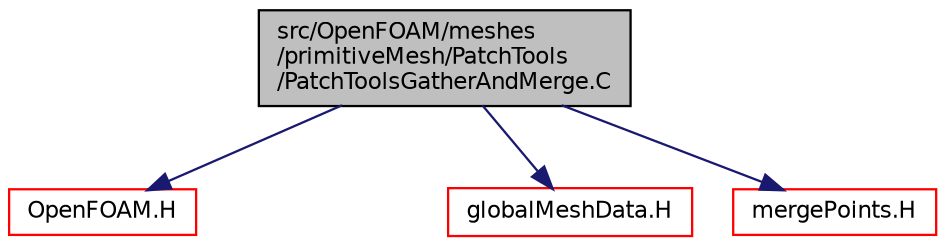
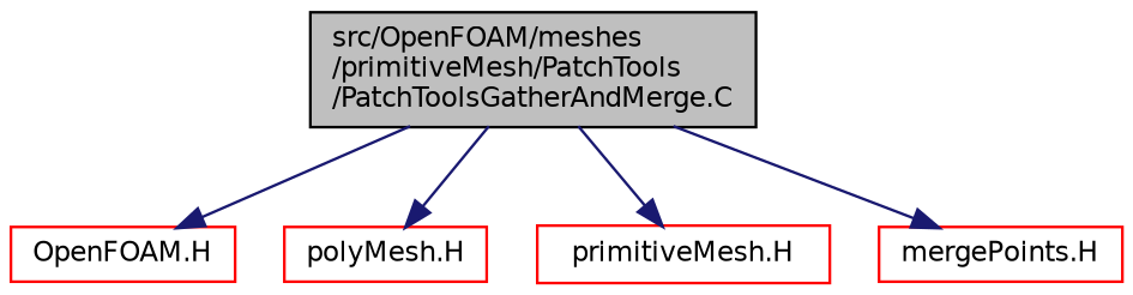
  digraph {
    node [color=red fontname=Helvetica fontsize=10 shape=record]
    edge [color=midnightblue fontname=Helvetica fontsize=10 labelfontname=Helvetica labelfontsize=10 style=solid]
    n1 [color=black fillcolor=grey75 fontcolor=black height=0.2 label="src/OpenFOAM/meshes\l/primitiveMesh/PatchTools\l/PatchToolsGatherAndMerge.C" style=filled width=0.4]
    n2 [height=0.2 label="OpenFOAM.H" width=0.4]
-   n4 [height=0.2 label="globalMeshData.H" width=0.4]
+   n3 [height=0.2 label="polyMesh.H" width=0.4]
+   n4 [height=0.2 label="primitiveMesh.H" width=0.4]
    n5 [height=0.2 label="mergePoints.H" width=0.4]
    n1 -> n2
+   n1 -> n3
    n1 -> n4
    n1 -> n5
  }
